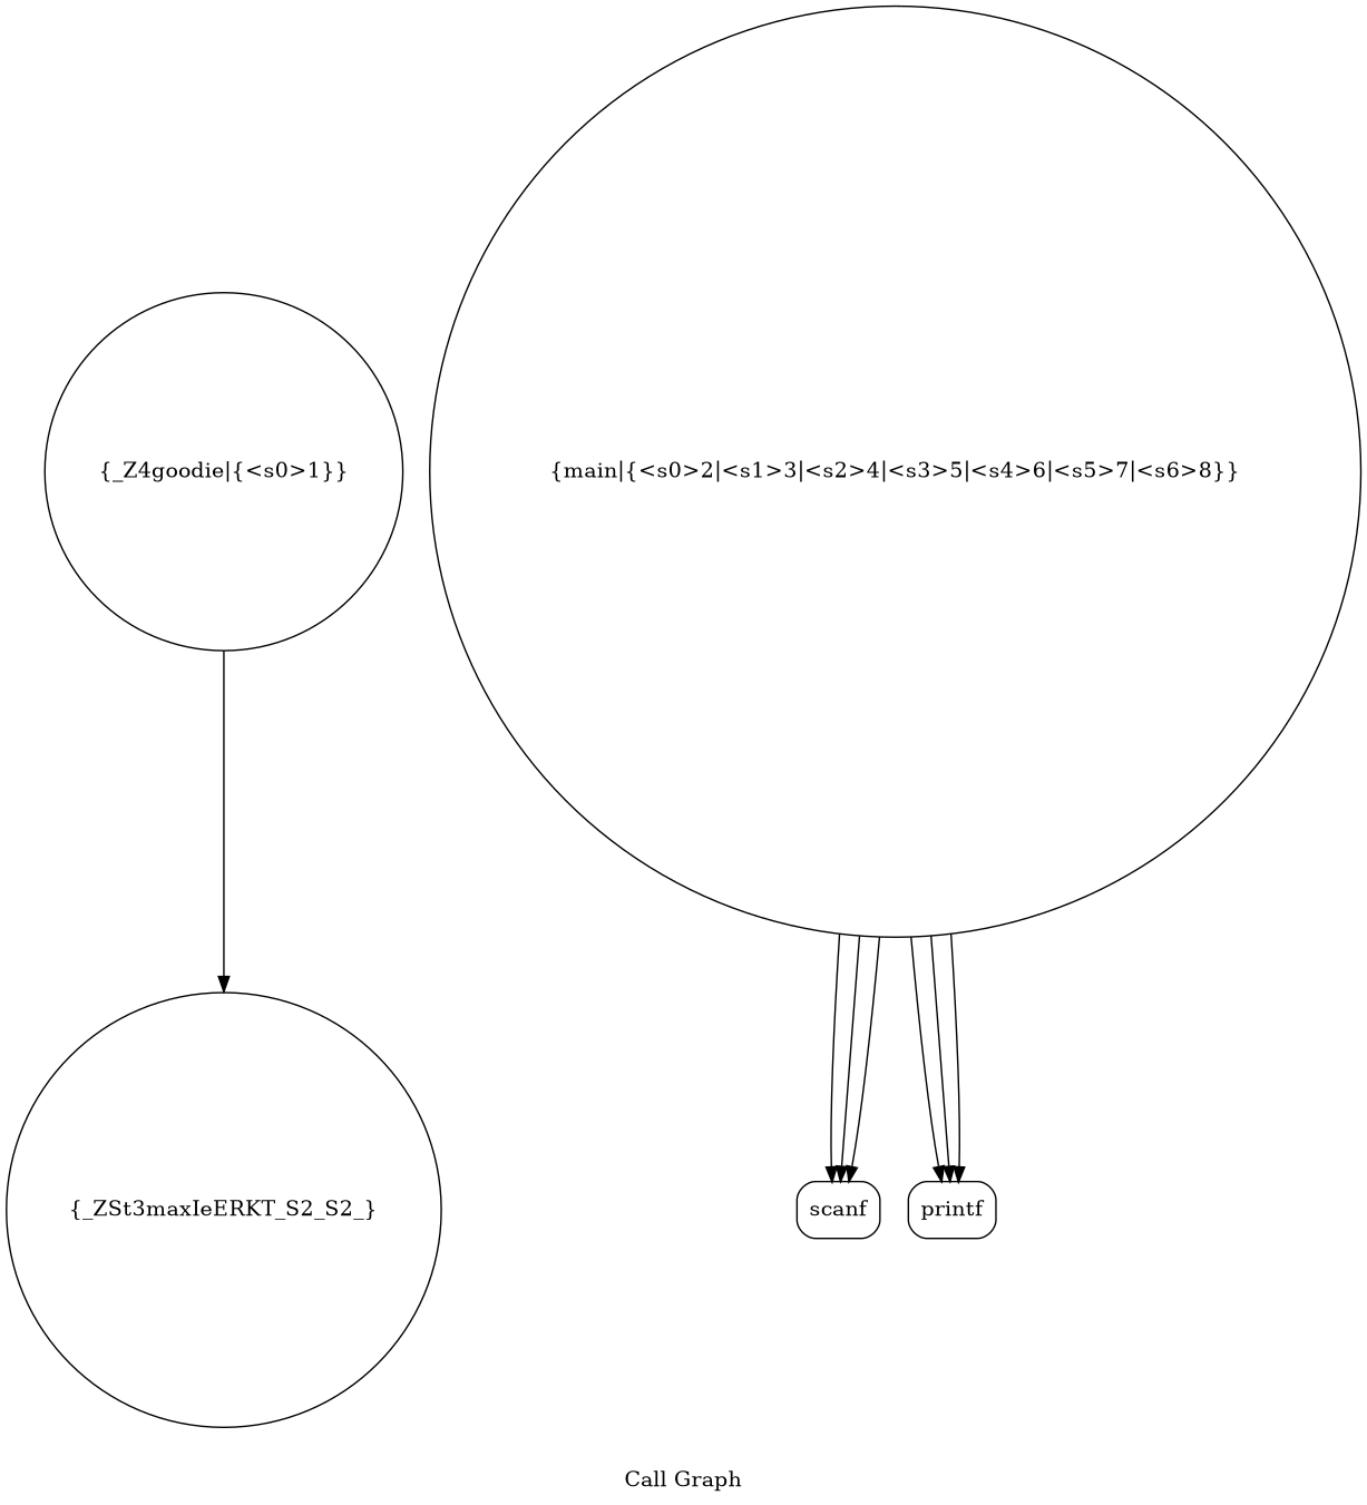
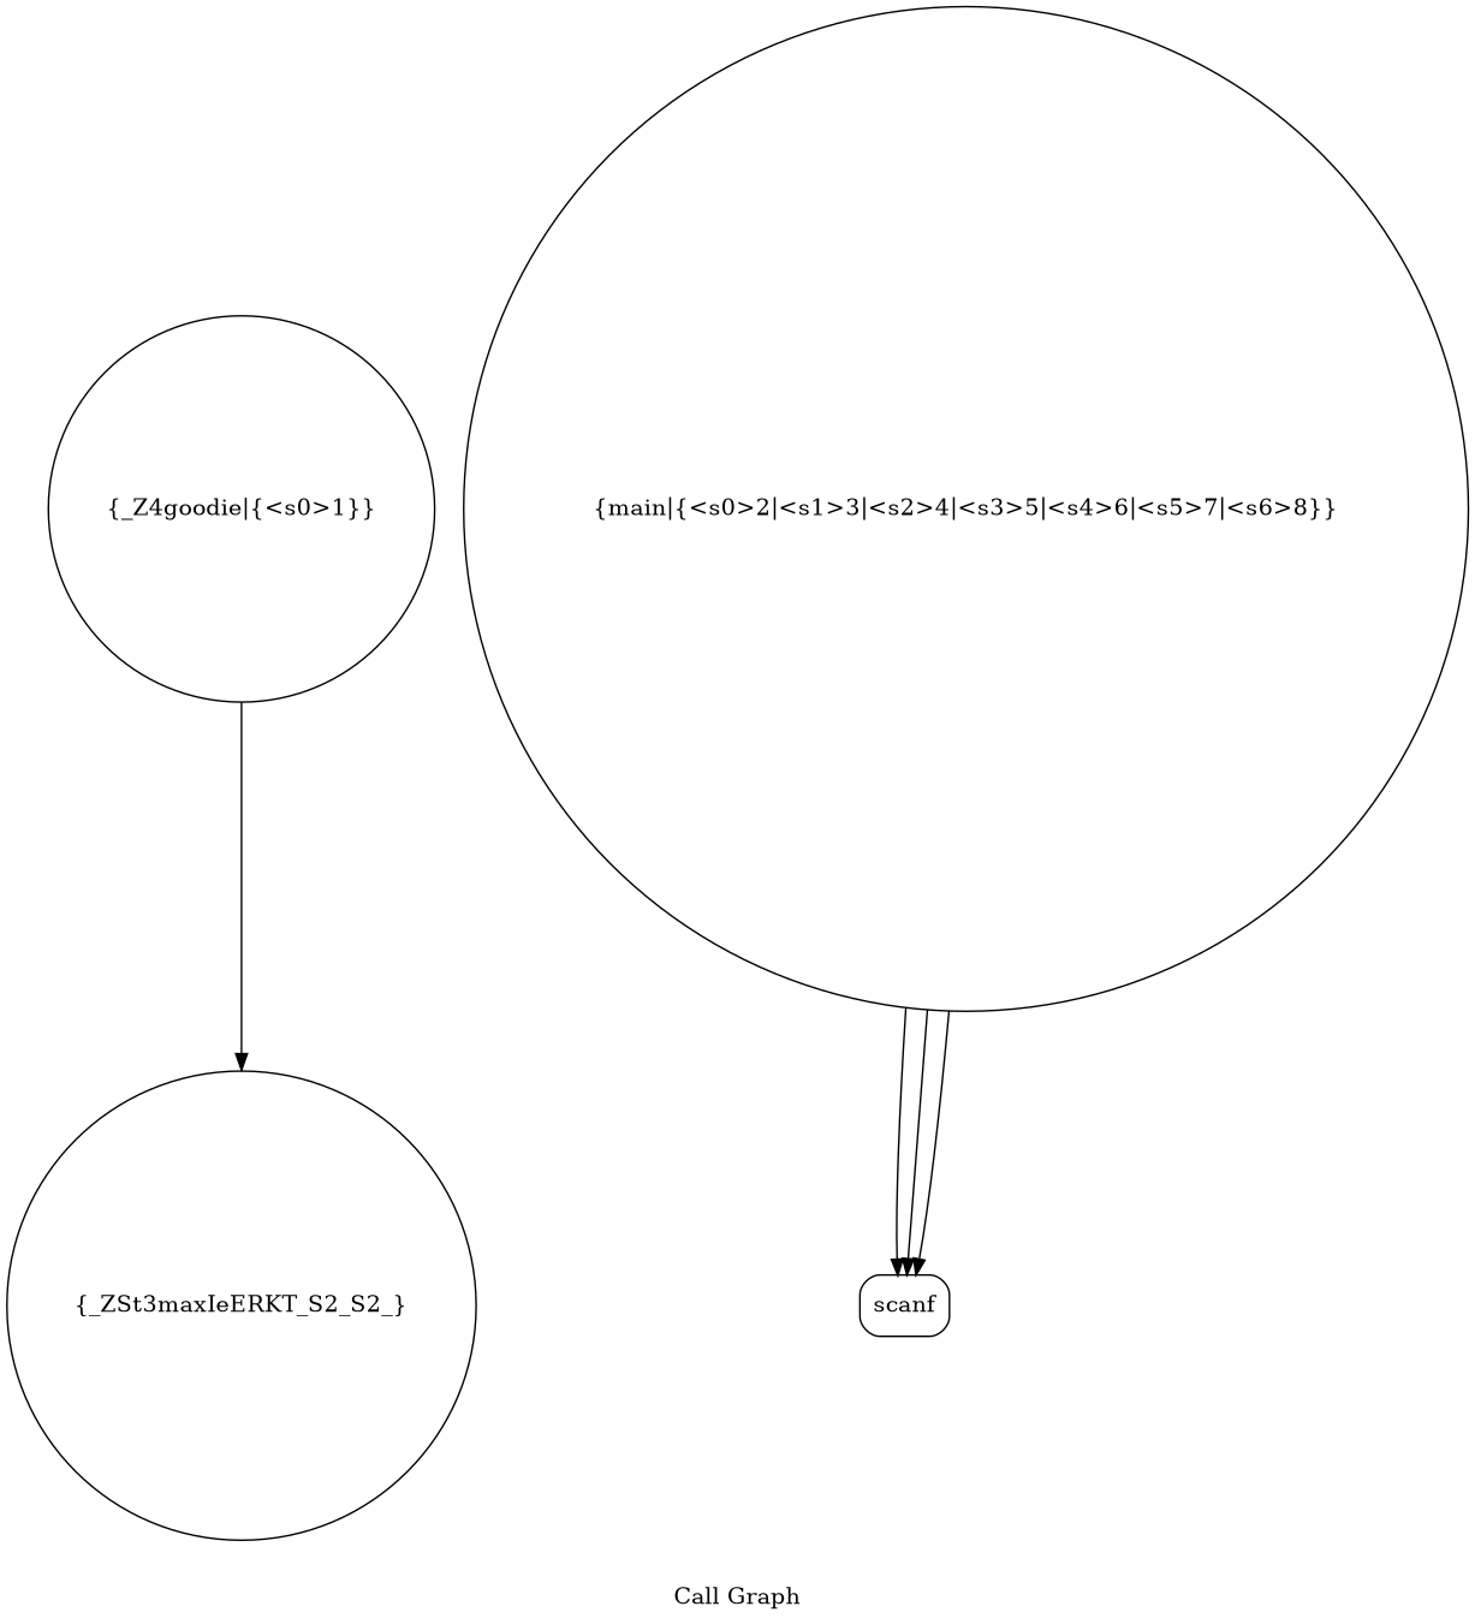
  digraph {
    label="Call Graph"
    node [shape=circle]
    edge [color=black tailport=s0]
    n1 [label="{_Z4goodie|{<s0>1}}"]
    n2 [label="{_ZSt3maxIeERKT_S2_S2_}"]
    n3 [label="{main|{<s0>2|<s1>3|<s2>4|<s3>5|<s4>6|<s5>7|<s6>8}}"]
    n4 [label="{scanf}" shape=Mrecord]
-   n5 [label="{printf}" shape=Mrecord]
    n1 -> n2
    n3 -> n4
    n3 -> n4 [tailport=s1]
    n3 -> n4 [tailport=s2]
-   n3 -> n5 [tailport=s3]
-   n3 -> n5 [tailport=s5]
-   n3 -> n5 [tailport=s6]
  }
